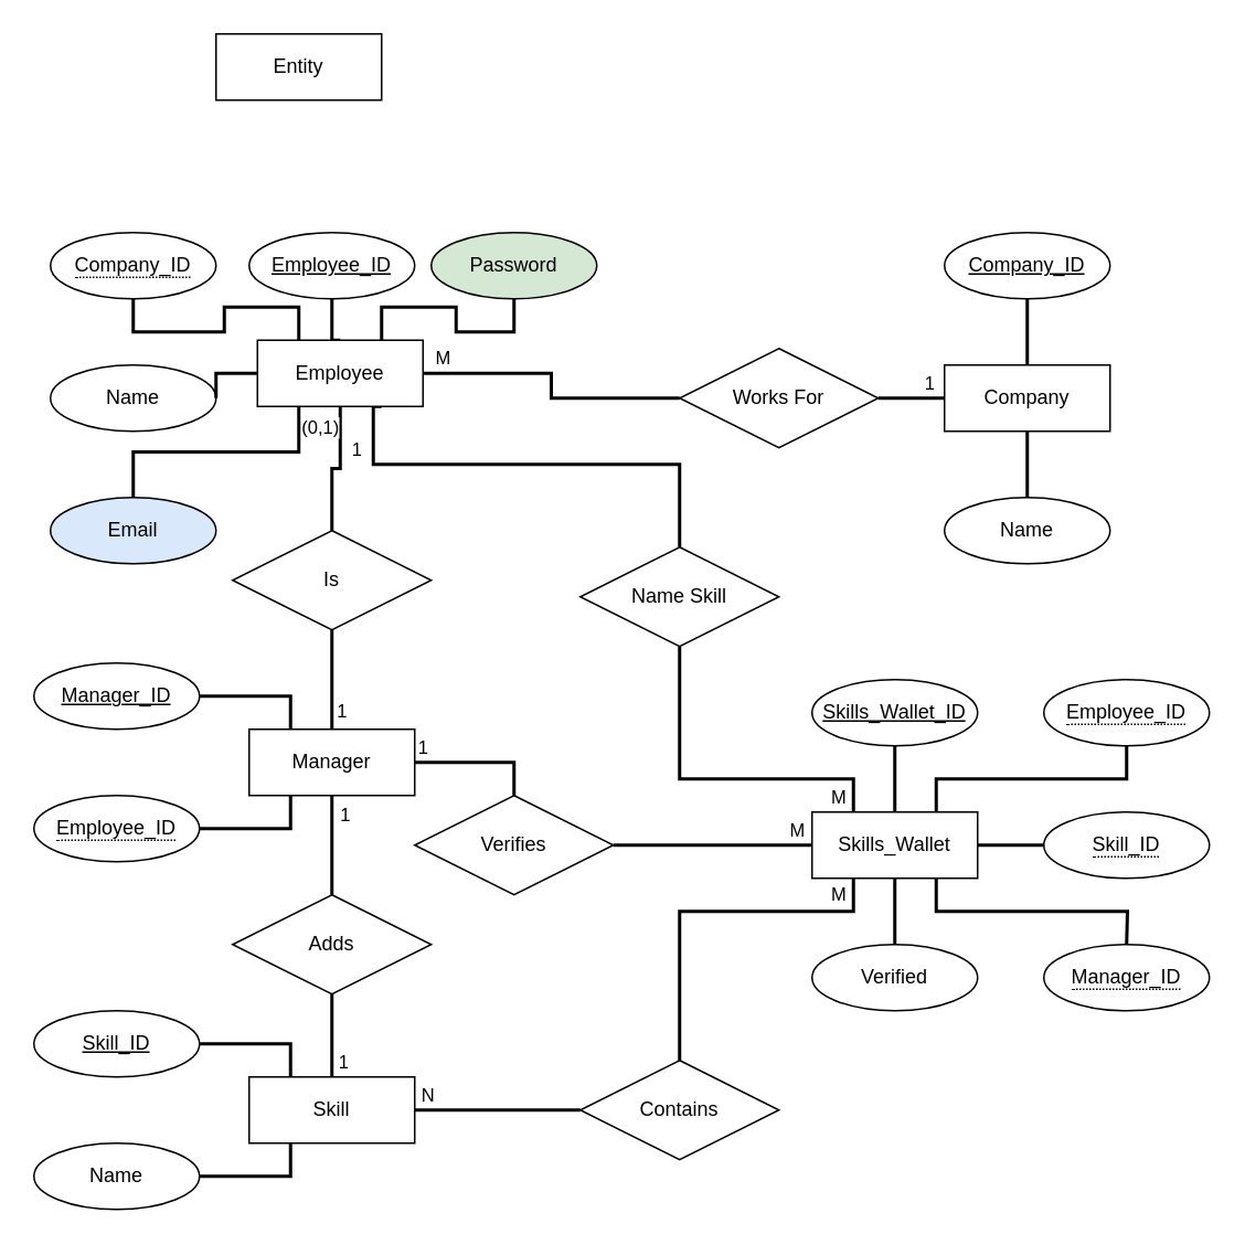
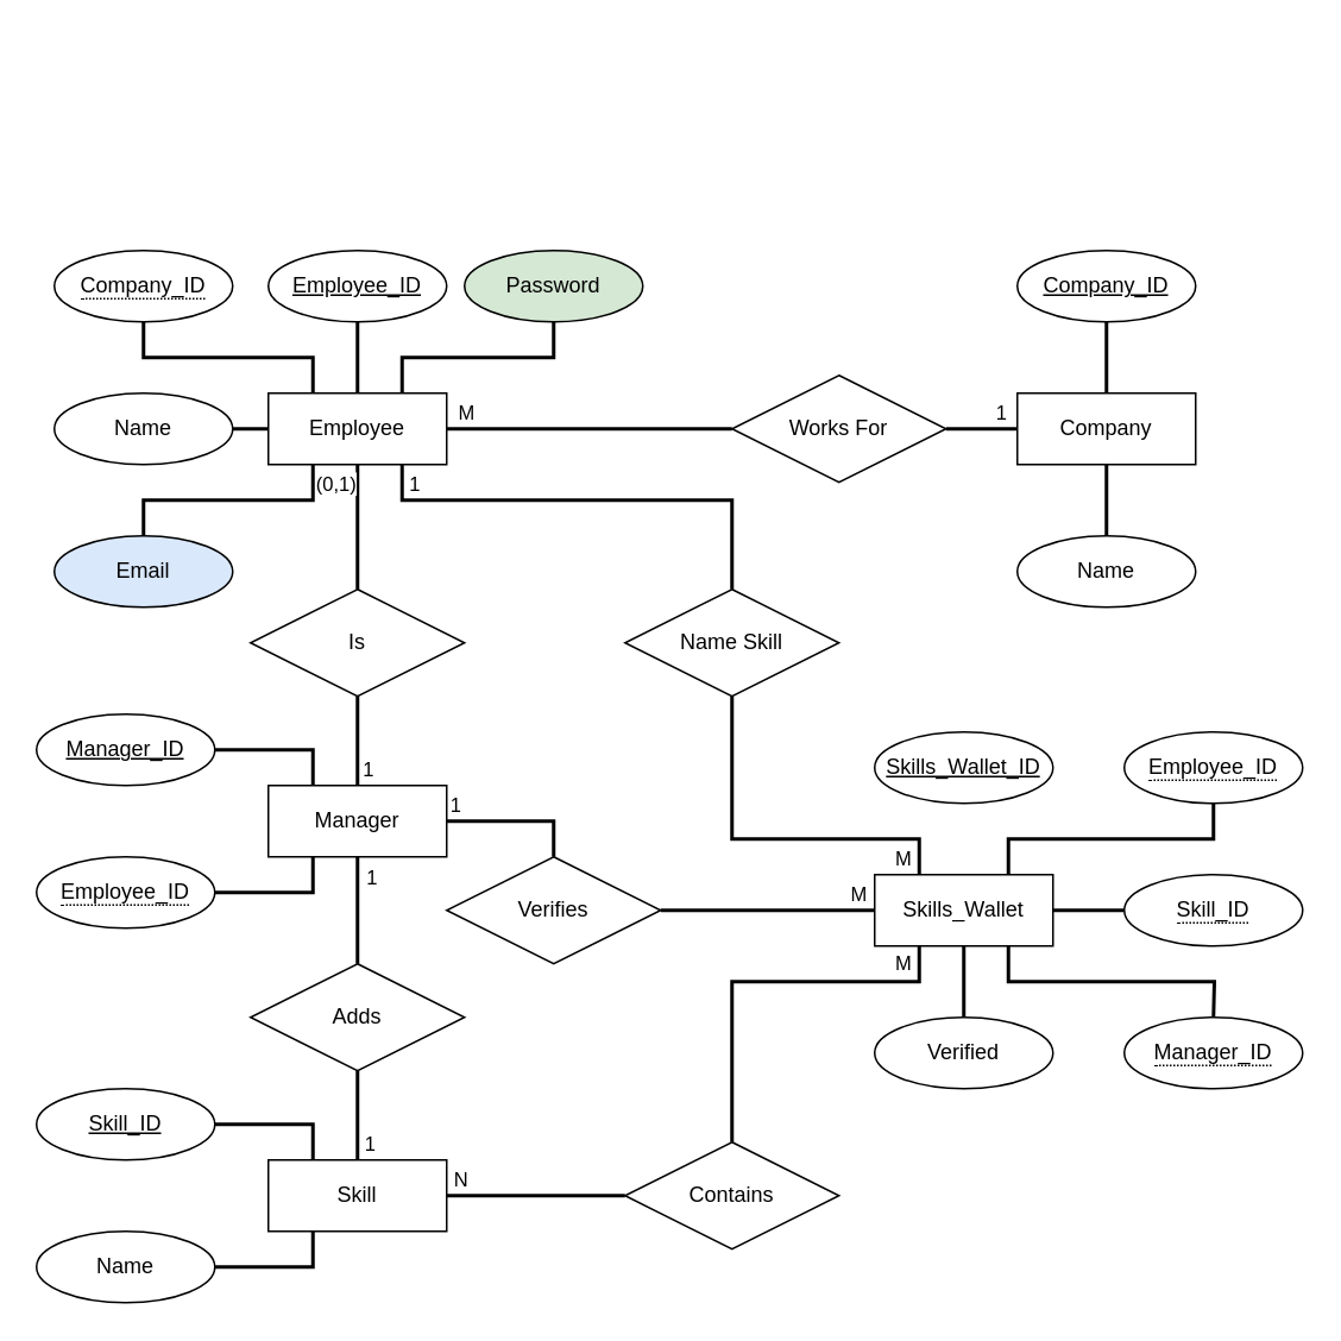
  <mxCell id="0" />
  <mxCell id="1" parent="0" />
  <mxCell id="2" value="Company_ID" style="ellipse;whiteSpace=wrap;html=1;align=center;fontStyle=4;" vertex="1" parent="1"><mxGeometry x="570" y="140" width="100" height="40" as="geometry" /></mxCell>
  <mxCell id="3" value="Name" style="ellipse;whiteSpace=wrap;html=1;align=center;" vertex="1" parent="1"><mxGeometry x="570" y="300" width="100" height="40" as="geometry" /></mxCell>
- <mxCell id="4" value="Entity" style="whiteSpace=wrap;html=1;align=center;" vertex="1" parent="1"><mxGeometry x="130" y="20" width="100" height="40" as="geometry" /></mxCell>
  <mxCell id="5" style="edgeStyle=orthogonalEdgeStyle;rounded=0;orthogonalLoop=1;jettySize=auto;html=1;exitX=0.5;exitY=0;exitDx=0;exitDy=0;entryX=0.5;entryY=1;entryDx=0;entryDy=0;endArrow=none;startFill=0;strokeWidth=2;" edge="1" parent="1" source="7" target="2"><mxGeometry relative="1" as="geometry" /></mxCell>
  <mxCell id="6" style="edgeStyle=orthogonalEdgeStyle;rounded=0;orthogonalLoop=1;jettySize=auto;html=1;exitX=0.5;exitY=1;exitDx=0;exitDy=0;entryX=0.5;entryY=0;entryDx=0;entryDy=0;endArrow=none;startFill=0;strokeWidth=2;" edge="1" parent="1" source="7" target="3"><mxGeometry relative="1" as="geometry" /></mxCell>
  <mxCell id="7" value="Company" style="whiteSpace=wrap;html=1;align=center;" vertex="1" parent="1"><mxGeometry x="570" y="220" width="100" height="40" as="geometry" /></mxCell>
  <mxCell id="8" value="Employee_ID" style="ellipse;whiteSpace=wrap;html=1;align=center;fontStyle=4;" vertex="1" parent="1"><mxGeometry x="150" y="140" width="100" height="40" as="geometry" /></mxCell>
  <mxCell id="9" value="Name" style="ellipse;whiteSpace=wrap;html=1;align=center;" vertex="1" parent="1"><mxGeometry x="30" y="220" width="100" height="40" as="geometry" /></mxCell>
  <mxCell id="10" style="edgeStyle=orthogonalEdgeStyle;rounded=0;orthogonalLoop=1;jettySize=auto;html=1;exitX=0.5;exitY=0;exitDx=0;exitDy=0;entryX=0.5;entryY=1;entryDx=0;entryDy=0;endArrow=none;startFill=0;strokeWidth=2;" edge="1" parent="1" source="21" target="8"><mxGeometry relative="1" as="geometry" /></mxCell>
  <mxCell id="11" style="edgeStyle=orthogonalEdgeStyle;rounded=0;orthogonalLoop=1;jettySize=auto;html=1;exitX=1;exitY=0.5;exitDx=0;exitDy=0;entryX=0;entryY=0.5;entryDx=0;entryDy=0;endArrow=none;startFill=0;strokeWidth=2;" edge="1" parent="1" source="21" target="52"><mxGeometry relative="1" as="geometry"><Array as="points" /></mxGeometry></mxCell>
  <mxCell id="12" value="M" style="edgeLabel;html=1;align=center;verticalAlign=middle;resizable=0;points=[];" vertex="1" connectable="0" parent="11"><mxGeometry x="-0.787" relative="1" as="geometry"><mxPoint x="-7" y="-10" as="offset" /></mxGeometry></mxCell>
  <mxCell id="13" style="edgeStyle=orthogonalEdgeStyle;rounded=0;orthogonalLoop=1;jettySize=auto;html=1;exitX=0.25;exitY=0;exitDx=0;exitDy=0;entryX=0.5;entryY=1;entryDx=0;entryDy=0;endArrow=none;startFill=0;strokeWidth=2;" edge="1" parent="1" source="21" target="22"><mxGeometry relative="1" as="geometry" /></mxCell>
  <mxCell id="14" style="edgeStyle=orthogonalEdgeStyle;rounded=0;orthogonalLoop=1;jettySize=auto;html=1;exitX=0;exitY=0.5;exitDx=0;exitDy=0;entryX=1;entryY=0.5;entryDx=0;entryDy=0;endArrow=none;startFill=0;strokeWidth=2;" edge="1" parent="1" source="21" target="9"><mxGeometry relative="1" as="geometry" /></mxCell>
  <mxCell id="15" style="edgeStyle=orthogonalEdgeStyle;rounded=0;orthogonalLoop=1;jettySize=auto;html=1;exitX=0.25;exitY=1;exitDx=0;exitDy=0;entryX=0.5;entryY=0;entryDx=0;entryDy=0;endArrow=none;startFill=0;strokeWidth=2;" edge="1" parent="1" source="21" target="23"><mxGeometry relative="1" as="geometry" /></mxCell>
  <mxCell id="16" style="edgeStyle=orthogonalEdgeStyle;rounded=0;orthogonalLoop=1;jettySize=auto;html=1;exitX=0.75;exitY=1;exitDx=0;exitDy=0;entryX=0.5;entryY=0;entryDx=0;entryDy=0;endArrow=none;startFill=0;strokeWidth=2;" edge="1" parent="1" source="21" target="55"><mxGeometry relative="1" as="geometry"><Array as="points"><mxPoint x="225" y="280" /><mxPoint x="410" y="280" /></Array></mxGeometry></mxCell>
  <mxCell id="17" value="1" style="edgeLabel;html=1;align=center;verticalAlign=middle;resizable=0;points=[];" vertex="1" connectable="0" parent="16"><mxGeometry x="-0.665" y="2" relative="1" as="geometry"><mxPoint x="-17" y="-8" as="offset" /></mxGeometry></mxCell>
  <mxCell id="18" style="edgeStyle=orthogonalEdgeStyle;rounded=0;orthogonalLoop=1;jettySize=auto;html=1;exitX=0.75;exitY=0;exitDx=0;exitDy=0;entryX=0.5;entryY=1;entryDx=0;entryDy=0;endArrow=none;startFill=0;strokeWidth=2;" edge="1" parent="1" source="21" target="66"><mxGeometry relative="1" as="geometry" /></mxCell>
  <mxCell id="19" style="edgeStyle=orthogonalEdgeStyle;rounded=0;orthogonalLoop=1;jettySize=auto;html=1;exitX=0.5;exitY=1;exitDx=0;exitDy=0;endArrow=none;startFill=0;strokeWidth=2;" edge="1" parent="1" source="21" target="69"><mxGeometry relative="1" as="geometry" /></mxCell>
  <mxCell id="20" value="(0,1)" style="edgeLabel;html=1;align=center;verticalAlign=middle;resizable=0;points=[];" vertex="1" connectable="0" parent="19"><mxGeometry x="-0.621" y="2" relative="1" as="geometry"><mxPoint x="-15" y="-3" as="offset" /></mxGeometry></mxCell>
- <mxCell id="21" value="Employee" style="whiteSpace=wrap;html=1;align=center;" vertex="1" parent="1"><mxGeometry x="155" y="205" width="100" height="40" as="geometry" /></mxCell>
+ <mxCell id="21" value="Employee" style="whiteSpace=wrap;html=1;align=center;" vertex="1" parent="1"><mxGeometry x="150" y="220" width="100" height="40" as="geometry" /></mxCell>
  <mxCell id="22" value="&lt;span style=&quot;border-bottom: 1px dotted&quot;&gt;Company_ID&lt;/span&gt;" style="ellipse;whiteSpace=wrap;html=1;align=center;" vertex="1" parent="1"><mxGeometry x="30" y="140" width="100" height="40" as="geometry" /></mxCell>
  <mxCell id="23" value="Email" style="ellipse;whiteSpace=wrap;html=1;align=center;fillColor=#dae8fc;" vertex="1" parent="1"><mxGeometry x="30" y="300" width="100" height="40" as="geometry" /></mxCell>
  <mxCell id="24" value="Manager_ID" style="ellipse;whiteSpace=wrap;html=1;align=center;fontStyle=4;" vertex="1" parent="1"><mxGeometry x="20" y="400" width="100" height="40" as="geometry" /></mxCell>
  <mxCell id="25" style="edgeStyle=orthogonalEdgeStyle;rounded=0;orthogonalLoop=1;jettySize=auto;html=1;exitX=1;exitY=0.5;exitDx=0;exitDy=0;entryX=0.5;entryY=0;entryDx=0;entryDy=0;endArrow=none;startFill=0;strokeWidth=2;" edge="1" parent="1" source="31" target="58"><mxGeometry relative="1" as="geometry" /></mxCell>
  <mxCell id="26" value="1" style="edgeLabel;html=1;align=center;verticalAlign=middle;resizable=0;points=[];" vertex="1" connectable="0" parent="25"><mxGeometry x="-0.699" y="2" relative="1" as="geometry"><mxPoint x="-8" y="-8" as="offset" /></mxGeometry></mxCell>
  <mxCell id="27" style="edgeStyle=orthogonalEdgeStyle;rounded=0;orthogonalLoop=1;jettySize=auto;html=1;exitX=0.5;exitY=1;exitDx=0;exitDy=0;entryX=0.5;entryY=0;entryDx=0;entryDy=0;endArrow=none;startFill=0;strokeWidth=2;" edge="1" parent="1" source="31" target="65"><mxGeometry relative="1" as="geometry" /></mxCell>
  <mxCell id="28" value="1" style="edgeLabel;html=1;align=center;verticalAlign=middle;resizable=0;points=[];" vertex="1" connectable="0" parent="27"><mxGeometry x="-0.413" y="3" relative="1" as="geometry"><mxPoint x="4" y="-7" as="offset" /></mxGeometry></mxCell>
  <mxCell id="29" style="edgeStyle=orthogonalEdgeStyle;rounded=0;orthogonalLoop=1;jettySize=auto;html=1;exitX=0.25;exitY=1;exitDx=0;exitDy=0;entryX=1;entryY=0.5;entryDx=0;entryDy=0;endArrow=none;startFill=0;strokeWidth=2;" edge="1" parent="1" source="31" target="32"><mxGeometry relative="1" as="geometry" /></mxCell>
  <mxCell id="30" style="edgeStyle=orthogonalEdgeStyle;rounded=0;orthogonalLoop=1;jettySize=auto;html=1;exitX=0.25;exitY=0;exitDx=0;exitDy=0;entryX=1;entryY=0.5;entryDx=0;entryDy=0;endArrow=none;startFill=0;strokeWidth=2;" edge="1" parent="1" source="31" target="24"><mxGeometry relative="1" as="geometry" /></mxCell>
  <mxCell id="31" value="Manager" style="whiteSpace=wrap;html=1;align=center;" vertex="1" parent="1"><mxGeometry x="150" y="440" width="100" height="40" as="geometry" /></mxCell>
  <mxCell id="32" value="&lt;span style=&quot;border-bottom: 1px dotted&quot;&gt;Employee_ID&lt;/span&gt;" style="ellipse;whiteSpace=wrap;html=1;align=center;" vertex="1" parent="1"><mxGeometry x="20" y="480" width="100" height="40" as="geometry" /></mxCell>
  <mxCell id="33" value="Skill_ID" style="ellipse;whiteSpace=wrap;html=1;align=center;fontStyle=4;" vertex="1" parent="1"><mxGeometry x="20" y="610" width="100" height="40" as="geometry" /></mxCell>
  <mxCell id="34" value="Name" style="ellipse;whiteSpace=wrap;html=1;align=center;" vertex="1" parent="1"><mxGeometry x="20" y="690" width="100" height="40" as="geometry" /></mxCell>
  <mxCell id="35" style="edgeStyle=orthogonalEdgeStyle;rounded=0;orthogonalLoop=1;jettySize=auto;html=1;exitX=0.25;exitY=0;exitDx=0;exitDy=0;entryX=1;entryY=0.5;entryDx=0;entryDy=0;endArrow=none;startFill=0;strokeWidth=2;" edge="1" parent="1" source="37" target="33"><mxGeometry relative="1" as="geometry" /></mxCell>
  <mxCell id="36" style="edgeStyle=orthogonalEdgeStyle;rounded=0;orthogonalLoop=1;jettySize=auto;html=1;exitX=0.25;exitY=1;exitDx=0;exitDy=0;entryX=1;entryY=0.5;entryDx=0;entryDy=0;endArrow=none;startFill=0;strokeWidth=2;" edge="1" parent="1" source="37" target="34"><mxGeometry relative="1" as="geometry" /></mxCell>
  <mxCell id="37" value="Skill" style="whiteSpace=wrap;html=1;align=center;" vertex="1" parent="1"><mxGeometry x="150" y="650" width="100" height="40" as="geometry" /></mxCell>
  <mxCell id="38" value="&lt;span style=&quot;text-align: left;&quot;&gt;Skills_Wallet_ID&lt;/span&gt;" style="ellipse;whiteSpace=wrap;html=1;align=center;fontStyle=4;" vertex="1" parent="1"><mxGeometry x="490" y="410" width="100" height="40" as="geometry" /></mxCell>
- <mxCell id="39" style="edgeStyle=orthogonalEdgeStyle;rounded=0;orthogonalLoop=1;jettySize=auto;html=1;exitX=0.5;exitY=0;exitDx=0;exitDy=0;entryX=0.5;entryY=1;entryDx=0;entryDy=0;endArrow=none;startFill=0;strokeWidth=2;" edge="1" parent="1" source="45" target="38"><mxGeometry relative="1" as="geometry" /></mxCell>
  <mxCell id="40" style="edgeStyle=orthogonalEdgeStyle;rounded=0;orthogonalLoop=1;jettySize=auto;html=1;exitX=0.75;exitY=0;exitDx=0;exitDy=0;entryX=0.5;entryY=1;entryDx=0;entryDy=0;endArrow=none;startFill=0;strokeWidth=2;" edge="1" parent="1" source="45" target="46"><mxGeometry relative="1" as="geometry" /></mxCell>
  <mxCell id="41" style="edgeStyle=orthogonalEdgeStyle;rounded=0;orthogonalLoop=1;jettySize=auto;html=1;exitX=1;exitY=0.5;exitDx=0;exitDy=0;entryX=0;entryY=0.5;entryDx=0;entryDy=0;endArrow=none;startFill=0;strokeWidth=2;" edge="1" parent="1" source="45"><mxGeometry relative="1" as="geometry"><mxPoint x="630" y="510" as="targetPoint" /></mxGeometry></mxCell>
  <mxCell id="42" style="edgeStyle=orthogonalEdgeStyle;rounded=0;orthogonalLoop=1;jettySize=auto;html=1;exitX=0.75;exitY=1;exitDx=0;exitDy=0;entryX=0.5;entryY=0;entryDx=0;entryDy=0;endArrow=none;startFill=0;strokeWidth=2;" edge="1" parent="1" source="45"><mxGeometry relative="1" as="geometry"><mxPoint x="680" y="570" as="targetPoint" /></mxGeometry></mxCell>
  <mxCell id="43" style="edgeStyle=orthogonalEdgeStyle;rounded=0;orthogonalLoop=1;jettySize=auto;html=1;exitX=0.5;exitY=1;exitDx=0;exitDy=0;entryX=0.5;entryY=0;entryDx=0;entryDy=0;endArrow=none;startFill=0;strokeWidth=2;" edge="1" parent="1" source="45" target="47"><mxGeometry relative="1" as="geometry" /></mxCell>
  <mxCell id="44" style="edgeStyle=orthogonalEdgeStyle;rounded=0;orthogonalLoop=1;jettySize=auto;html=1;exitX=0.25;exitY=1;exitDx=0;exitDy=0;entryX=0.5;entryY=0;entryDx=0;entryDy=0;endArrow=none;startFill=0;strokeWidth=2;" edge="1" parent="1" source="45" target="62"><mxGeometry relative="1" as="geometry"><Array as="points"><mxPoint x="515" y="550" /><mxPoint x="410" y="550" /></Array></mxGeometry></mxCell>
  <mxCell id="45" value="Skills_Wallet" style="whiteSpace=wrap;html=1;align=center;" vertex="1" parent="1"><mxGeometry x="490" y="490" width="100" height="40" as="geometry" /></mxCell>
  <mxCell id="46" value="&lt;span style=&quot;border-bottom: 1px dotted&quot;&gt;Employee_ID&lt;/span&gt;" style="ellipse;whiteSpace=wrap;html=1;align=center;" vertex="1" parent="1"><mxGeometry x="630" y="410" width="100" height="40" as="geometry" /></mxCell>
  <mxCell id="47" value="Verified" style="ellipse;whiteSpace=wrap;html=1;align=center;" vertex="1" parent="1"><mxGeometry x="490" y="570" width="100" height="40" as="geometry" /></mxCell>
  <mxCell id="48" value="&lt;span style=&quot;border-bottom: 1px dotted&quot;&gt;Skill_ID&lt;/span&gt;" style="ellipse;whiteSpace=wrap;html=1;align=center;" vertex="1" parent="1"><mxGeometry x="630" y="490" width="100" height="40" as="geometry" /></mxCell>
  <mxCell id="49" value="&lt;span style=&quot;border-bottom: 1px dotted&quot;&gt;Manager_ID&lt;/span&gt;" style="ellipse;whiteSpace=wrap;html=1;align=center;" vertex="1" parent="1"><mxGeometry x="630" y="570" width="100" height="40" as="geometry" /></mxCell>
  <mxCell id="50" style="edgeStyle=orthogonalEdgeStyle;rounded=0;orthogonalLoop=1;jettySize=auto;html=1;exitX=1;exitY=0.5;exitDx=0;exitDy=0;entryX=0;entryY=0.5;entryDx=0;entryDy=0;endArrow=none;startFill=0;strokeWidth=2;" edge="1" parent="1" source="52" target="7"><mxGeometry relative="1" as="geometry" /></mxCell>
  <mxCell id="51" value="1" style="edgeLabel;html=1;align=center;verticalAlign=middle;resizable=0;points=[];" vertex="1" connectable="0" parent="50"><mxGeometry x="0.144" y="-1" relative="1" as="geometry"><mxPoint x="7" y="-11" as="offset" /></mxGeometry></mxCell>
  <mxCell id="52" value="Works For" style="shape=rhombus;perimeter=rhombusPerimeter;whiteSpace=wrap;html=1;align=center;" vertex="1" parent="1"><mxGeometry x="410" y="210" width="120" height="60" as="geometry" /></mxCell>
  <mxCell id="53" style="edgeStyle=orthogonalEdgeStyle;rounded=0;orthogonalLoop=1;jettySize=auto;html=1;exitX=0.5;exitY=1;exitDx=0;exitDy=0;entryX=0.25;entryY=0;entryDx=0;entryDy=0;strokeWidth=2;endArrow=none;startFill=0;" edge="1" parent="1" source="55" target="45"><mxGeometry relative="1" as="geometry"><Array as="points"><mxPoint x="410" y="470" /><mxPoint x="515" y="470" /></Array></mxGeometry></mxCell>
  <mxCell id="54" value="M" style="edgeLabel;html=1;align=center;verticalAlign=middle;resizable=0;points=[];" vertex="1" connectable="0" parent="53"><mxGeometry x="0.92" y="-1" relative="1" as="geometry"><mxPoint x="-9" y="-2" as="offset" /></mxGeometry></mxCell>
  <mxCell id="55" value="Name Skill" style="shape=rhombus;perimeter=rhombusPerimeter;whiteSpace=wrap;html=1;align=center;" vertex="1" parent="1"><mxGeometry x="350" y="330" width="120" height="60" as="geometry" /></mxCell>
  <mxCell id="56" style="edgeStyle=orthogonalEdgeStyle;rounded=0;orthogonalLoop=1;jettySize=auto;html=1;exitX=1;exitY=0.5;exitDx=0;exitDy=0;entryX=0;entryY=0.5;entryDx=0;entryDy=0;strokeWidth=2;endArrow=none;startFill=0;" edge="1" parent="1" source="58" target="45"><mxGeometry relative="1" as="geometry" /></mxCell>
  <mxCell id="57" value="M" style="edgeLabel;html=1;align=center;verticalAlign=middle;resizable=0;points=[];" vertex="1" connectable="0" parent="56"><mxGeometry x="0.751" y="-2" relative="1" as="geometry"><mxPoint x="5" y="-12" as="offset" /></mxGeometry></mxCell>
  <mxCell id="58" value="Verifies" style="shape=rhombus;perimeter=rhombusPerimeter;whiteSpace=wrap;html=1;align=center;" vertex="1" parent="1"><mxGeometry x="250" y="480" width="120" height="60" as="geometry" /></mxCell>
  <mxCell id="59" style="edgeStyle=orthogonalEdgeStyle;rounded=0;orthogonalLoop=1;jettySize=auto;html=1;exitX=0;exitY=0.5;exitDx=0;exitDy=0;endArrow=none;startFill=0;strokeWidth=2;" edge="1" parent="1" source="62" target="37"><mxGeometry relative="1" as="geometry" /></mxCell>
  <mxCell id="60" value="N" style="edgeLabel;html=1;align=center;verticalAlign=middle;resizable=0;points=[];" vertex="1" connectable="0" parent="59"><mxGeometry x="0.811" y="-1" relative="1" as="geometry"><mxPoint x="-2" y="-9" as="offset" /></mxGeometry></mxCell>
  <mxCell id="61" value="M" style="edgeLabel;html=1;align=center;verticalAlign=middle;resizable=0;points=[];" vertex="1" connectable="0" parent="59"><mxGeometry x="-0.789" y="-1" relative="1" as="geometry"><mxPoint x="166" y="-130" as="offset" /></mxGeometry></mxCell>
  <mxCell id="62" value="Contains" style="shape=rhombus;perimeter=rhombusPerimeter;whiteSpace=wrap;html=1;align=center;" vertex="1" parent="1"><mxGeometry x="350" y="640" width="120" height="60" as="geometry" /></mxCell>
  <mxCell id="63" style="edgeStyle=orthogonalEdgeStyle;rounded=0;orthogonalLoop=1;jettySize=auto;html=1;exitX=0.5;exitY=1;exitDx=0;exitDy=0;entryX=0.5;entryY=0;entryDx=0;entryDy=0;endArrow=none;startFill=0;strokeWidth=2;" edge="1" parent="1" source="65" target="37"><mxGeometry relative="1" as="geometry" /></mxCell>
  <mxCell id="64" value="1" style="edgeLabel;html=1;align=center;verticalAlign=middle;resizable=0;points=[];" vertex="1" connectable="0" parent="63"><mxGeometry x="0.574" relative="1" as="geometry"><mxPoint x="6" y="1" as="offset" /></mxGeometry></mxCell>
  <mxCell id="65" value="Adds" style="shape=rhombus;perimeter=rhombusPerimeter;whiteSpace=wrap;html=1;align=center;" vertex="1" parent="1"><mxGeometry x="140" y="540" width="120" height="60" as="geometry" /></mxCell>
  <mxCell id="66" value="Password" style="ellipse;whiteSpace=wrap;html=1;align=center;fillColor=#d5e8d4;" vertex="1" parent="1"><mxGeometry x="260" y="140" width="100" height="40" as="geometry" /></mxCell>
  <mxCell id="67" style="edgeStyle=orthogonalEdgeStyle;rounded=0;orthogonalLoop=1;jettySize=auto;html=1;exitX=0.5;exitY=1;exitDx=0;exitDy=0;entryX=0.5;entryY=0;entryDx=0;entryDy=0;endArrow=none;startFill=0;strokeWidth=2;" edge="1" parent="1" source="69" target="31"><mxGeometry relative="1" as="geometry" /></mxCell>
  <mxCell id="68" value="1" style="edgeLabel;html=1;align=center;verticalAlign=middle;resizable=0;points=[];" vertex="1" connectable="0" parent="67"><mxGeometry x="0.522" y="-1" relative="1" as="geometry"><mxPoint x="6" y="2" as="offset" /></mxGeometry></mxCell>
- <mxCell id="69" value="Is" style="shape=rhombus;perimeter=rhombusPerimeter;whiteSpace=wrap;html=1;align=center;" vertex="1" parent="1"><mxGeometry x="140" y="320" width="120" height="60" as="geometry" /></mxCell>
+ <mxCell id="69" value="Is" style="shape=rhombus;perimeter=rhombusPerimeter;whiteSpace=wrap;html=1;align=center;" vertex="1" parent="1"><mxGeometry x="140" y="330" width="120" height="60" as="geometry" /></mxCell>
